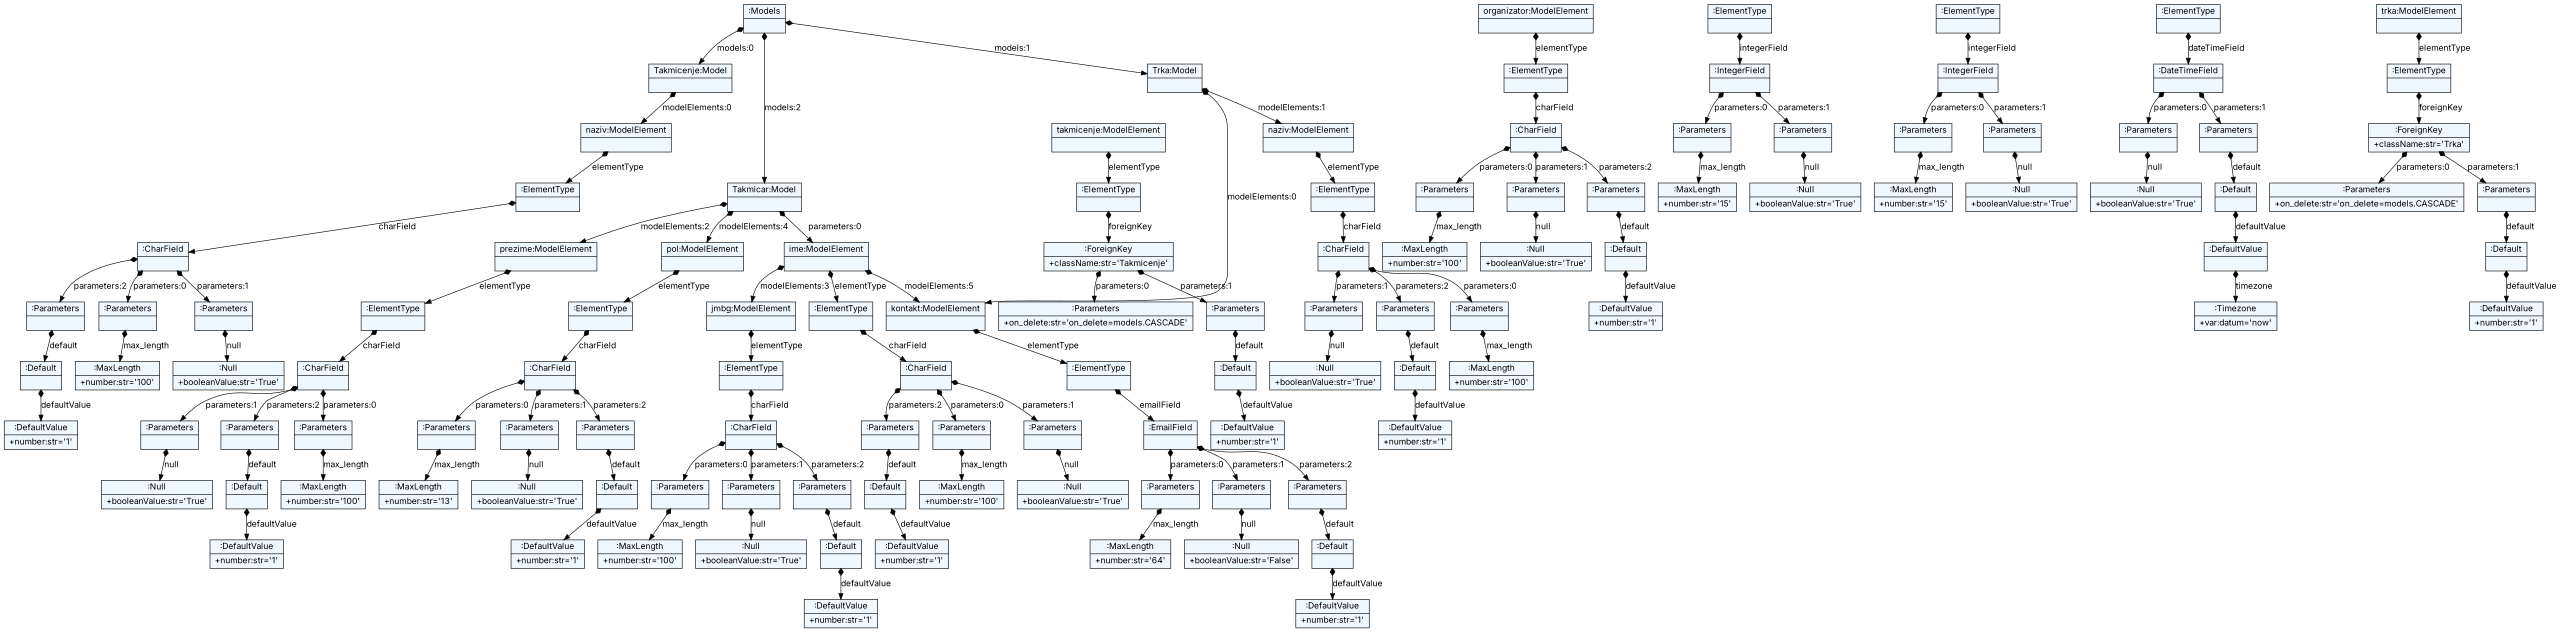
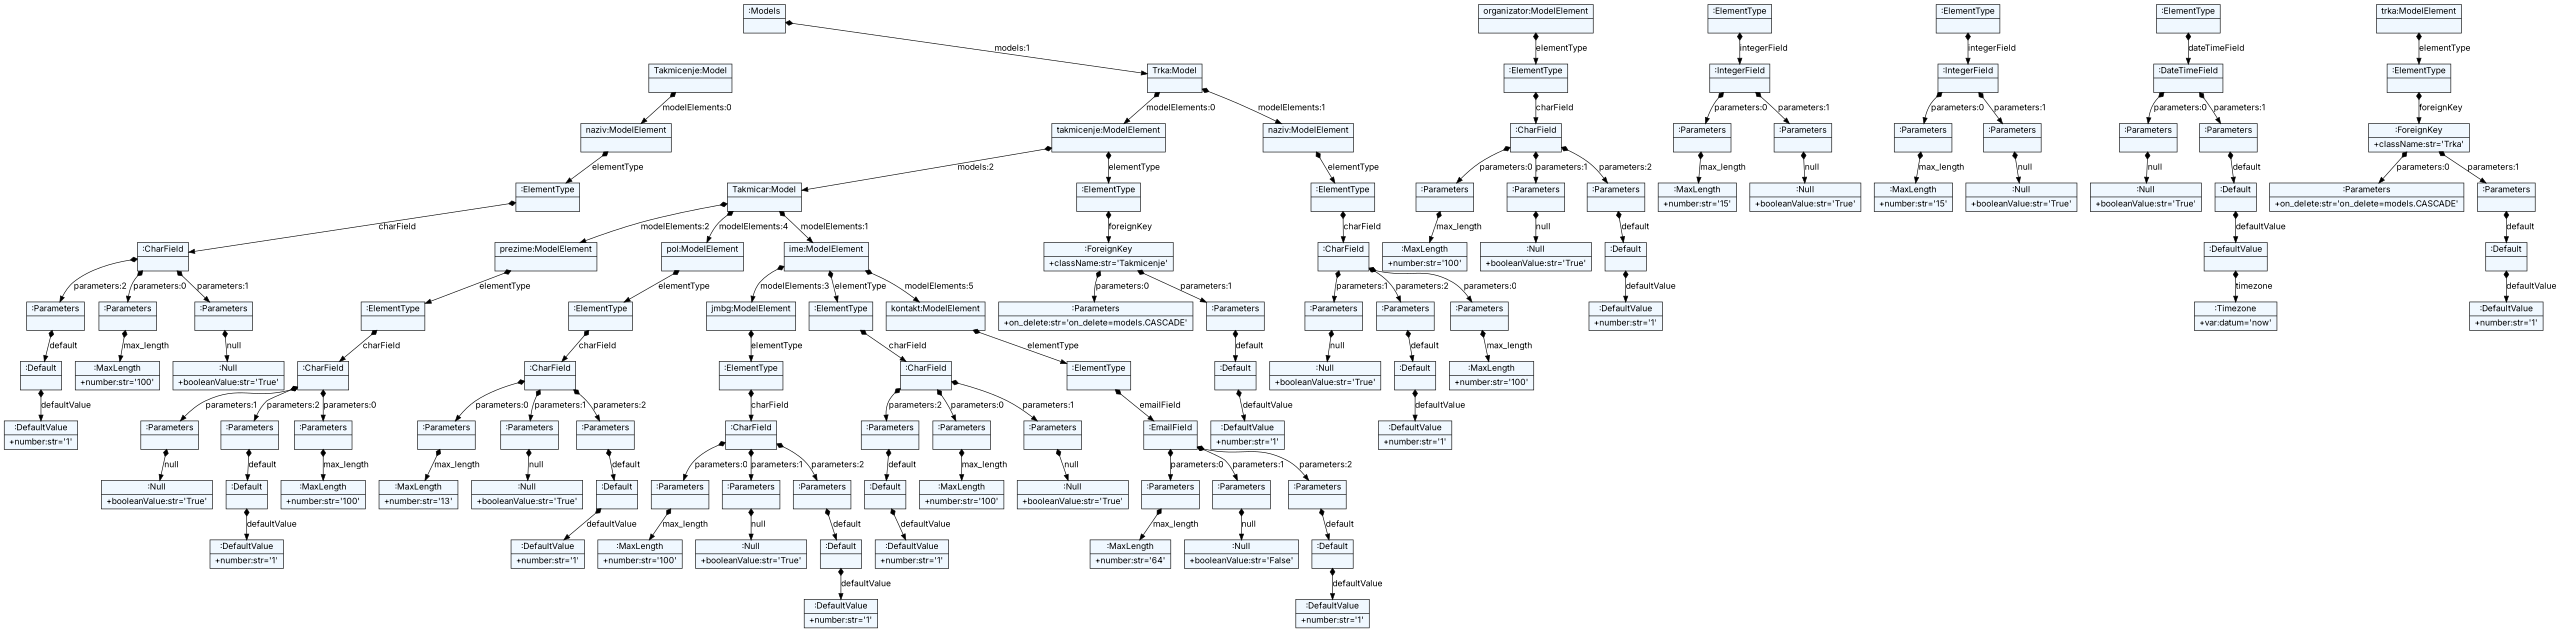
  digraph {
    fontname=Inter
    fontsize=8
    nodesep=0.3
    node [fillcolor=aliceblue fontname=Inter shape=record style=filled]
    edge [arrowtail=diamond dir=both fontname=Inter]
    n1 [label="{:Models|}"]
    n2 [label="{Takmicenje:Model|}"]
    n3 [label="{Trka:Model|}"]
    n4 [label="{Takmicar:Model|}"]
    n5 [label="{naziv:ModelElement|}"]
    n6 [label="{takmicenje:ModelElement|}"]
    n7 [label="{naziv:ModelElement|}"]
    n8 [label="{ime:ModelElement|}"]
    n9 [label="{prezime:ModelElement|}"]
    n10 [label="{pol:ModelElement|}"]
    n11 [label="{:ElementType|}"]
    n12 [label="{:CharField|}"]
    n13 [label="{:Parameters|}"]
    n14 [label="{:Parameters|}"]
    n15 [label="{:Parameters|}"]
    n16 [label="{:MaxLength|+number:str='100'\l}"]
    n17 [label="{:Null|+booleanValue:str='True'\l}"]
    n18 [label="{:Default|}"]
    n19 [label="{:DefaultValue|+number:str='1'\l}"]
    n20 [label="{:ElementType|}"]
    n21 [label="{:ElementType|}"]
    n22 [label="{organizator:ModelElement|}"]
    n23 [label="{:ElementType|}"]
    n24 [label="{:ForeignKey|+className:str='Takmicenje'\l}"]
    n25 [label="{:Parameters|+on_delete:str='on_delete=models.CASCADE'\l}"]
    n26 [label="{:Parameters|}"]
    n27 [label="{:Default|}"]
    n28 [label="{:DefaultValue|+number:str='1'\l}"]
    n29 [label="{:CharField|}"]
    n30 [label="{:Parameters|}"]
    n31 [label="{:Parameters|}"]
    n32 [label="{:Parameters|}"]
    n33 [label="{:MaxLength|+number:str='100'\l}"]
    n34 [label="{:Null|+booleanValue:str='True'\l}"]
    n35 [label="{:Default|}"]
    n36 [label="{:DefaultValue|+number:str='1'\l}"]
    n37 [label="{:ElementType|}"]
    n38 [label="{:IntegerField|}"]
    n39 [label="{:Parameters|}"]
    n40 [label="{:Parameters|}"]
    n41 [label="{:MaxLength|+number:str='15'\l}"]
    n42 [label="{:Null|+booleanValue:str='True'\l}"]
    n43 [label="{:ElementType|}"]
    n44 [label="{:IntegerField|}"]
    n45 [label="{:Parameters|}"]
    n46 [label="{:Parameters|}"]
    n47 [label="{:MaxLength|+number:str='15'\l}"]
    n48 [label="{:Null|+booleanValue:str='True'\l}"]
    n49 [label="{:ElementType|}"]
    n50 [label="{:DateTimeField|}"]
    n51 [label="{:Parameters|}"]
    n52 [label="{:Parameters|}"]
    n53 [label="{:Null|+booleanValue:str='True'\l}"]
    n54 [label="{:Default|}"]
    n55 [label="{:DefaultValue|}"]
    n56 [label="{:Timezone|+var:datum='now'\l}"]
    n57 [label="{:CharField|}"]
    n58 [label="{:Parameters|}"]
    n59 [label="{:Parameters|}"]
    n60 [label="{:Parameters|}"]
    n61 [label="{:MaxLength|+number:str='100'\l}"]
    n62 [label="{:Null|+booleanValue:str='True'\l}"]
    n63 [label="{:Default|}"]
    n64 [label="{:DefaultValue|+number:str='1'\l}"]
    n65 [label="{trka:ModelElement|}"]
    n66 [label="{:ElementType|}"]
    n67 [label="{jmbg:ModelElement|}"]
    n68 [label="{kontakt:ModelElement|}"]
    n69 [label="{:ElementType|}"]
    n70 [label="{:ElementType|}"]
    n71 [label="{:ElementType|}"]
    n72 [label="{:ElementType|}"]
    n73 [label="{:ElementType|}"]
    n74 [label="{:ForeignKey|+className:str='Trka'\l}"]
    n75 [label="{:Parameters|+on_delete:str='on_delete=models.CASCADE'\l}"]
    n76 [label="{:Parameters|}"]
    n77 [label="{:Default|}"]
    n78 [label="{:DefaultValue|+number:str='1'\l}"]
    n79 [label="{:CharField|}"]
    n80 [label="{:Parameters|}"]
    n81 [label="{:Parameters|}"]
    n82 [label="{:Parameters|}"]
    n83 [label="{:MaxLength|+number:str='100'\l}"]
    n84 [label="{:Null|+booleanValue:str='True'\l}"]
    n85 [label="{:Default|}"]
    n86 [label="{:DefaultValue|+number:str='1'\l}"]
    n87 [label="{:CharField|}"]
    n88 [label="{:Parameters|}"]
    n89 [label="{:Parameters|}"]
    n90 [label="{:Parameters|}"]
    n91 [label="{:MaxLength|+number:str='100'\l}"]
    n92 [label="{:Null|+booleanValue:str='True'\l}"]
    n93 [label="{:Default|}"]
    n94 [label="{:DefaultValue|+number:str='1'\l}"]
    n95 [label="{:CharField|}"]
    n96 [label="{:Parameters|}"]
    n97 [label="{:Parameters|}"]
    n98 [label="{:Parameters|}"]
    n99 [label="{:MaxLength|+number:str='100'\l}"]
    n100 [label="{:Null|+booleanValue:str='True'\l}"]
    n101 [label="{:Default|}"]
    n102 [label="{:DefaultValue|+number:str='1'\l}"]
    n103 [label="{:CharField|}"]
    n104 [label="{:Parameters|}"]
    n105 [label="{:Parameters|}"]
    n106 [label="{:Parameters|}"]
    n107 [label="{:MaxLength|+number:str='13'\l}"]
    n108 [label="{:Null|+booleanValue:str='True'\l}"]
    n109 [label="{:Default|}"]
    n110 [label="{:DefaultValue|+number:str='1'\l}"]
    n111 [label="{:EmailField|}"]
    n112 [label="{:Parameters|}"]
    n113 [label="{:Parameters|}"]
    n114 [label="{:Parameters|}"]
    n115 [label="{:MaxLength|+number:str='64'\l}"]
    n116 [label="{:Null|+booleanValue:str='False'\l}"]
    n117 [label="{:Default|}"]
    n118 [label="{:DefaultValue|+number:str='1'\l}"]
-   n1 -> n2 [label="models:0"]
    n1 -> n3 [label="models:1"]
-   n1 -> n4 [label="models:2"]
+   n6 -> n4 [label="models:2"]
    n2 -> n5 [label="modelElements:0"]
-   n3 -> n68 [label="modelElements:0"]
+   n3 -> n6 [label="modelElements:0"]
    n3 -> n7 [label="modelElements:1"]
-   n4 -> n8 [label="parameters:0"]
+   n4 -> n8 [label="modelElements:1"]
    n4 -> n9 [label="modelElements:2"]
    n4 -> n10 [label="modelElements:4"]
    n5 -> n11 [label=elementType]
    n6 -> n20 [label=elementType]
    n7 -> n21 [label=elementType]
    n8 -> n67 [label="modelElements:3"]
    n8 -> n68 [label="modelElements:5"]
    n8 -> n69 [label=elementType]
    n9 -> n70 [label=elementType]
    n10 -> n72 [label=elementType]
    n11 -> n12 [label=charField]
    n12 -> n13 [label="parameters:0"]
    n12 -> n14 [label="parameters:1"]
    n12 -> n15 [label="parameters:2"]
    n13 -> n16 [label=max_length]
    n14 -> n17 [label=null]
    n15 -> n18 [label=default]
    n18 -> n19 [label=defaultValue]
    n20 -> n24 [label=foreignKey]
    n21 -> n29 [label=charField]
    n22 -> n23 [label=elementType]
    n23 -> n57 [label=charField]
    n24 -> n25 [label="parameters:0"]
    n24 -> n26 [label="parameters:1"]
    n26 -> n27 [label=default]
    n27 -> n28 [label=defaultValue]
    n29 -> n30 [label="parameters:0"]
    n29 -> n31 [label="parameters:1"]
    n29 -> n32 [label="parameters:2"]
    n30 -> n33 [label=max_length]
    n31 -> n34 [label=null]
    n32 -> n35 [label=default]
    n35 -> n36 [label=defaultValue]
    n37 -> n38 [label=integerField]
    n38 -> n39 [label="parameters:0"]
    n38 -> n40 [label="parameters:1"]
    n39 -> n41 [label=max_length]
    n40 -> n42 [label=null]
    n43 -> n44 [label=integerField]
    n44 -> n45 [label="parameters:0"]
    n44 -> n46 [label="parameters:1"]
    n45 -> n47 [label=max_length]
    n46 -> n48 [label=null]
    n49 -> n50 [label=dateTimeField]
    n50 -> n51 [label="parameters:0"]
    n50 -> n52 [label="parameters:1"]
    n51 -> n53 [label=null]
    n52 -> n54 [label=default]
    n54 -> n55 [label=defaultValue]
    n55 -> n56 [label=timezone]
    n57 -> n58 [label="parameters:0"]
    n57 -> n59 [label="parameters:1"]
    n57 -> n60 [label="parameters:2"]
    n58 -> n61 [label=max_length]
    n59 -> n62 [label=null]
    n60 -> n63 [label=default]
    n63 -> n64 [label=defaultValue]
    n65 -> n66 [label=elementType]
    n66 -> n74 [label=foreignKey]
    n67 -> n71 [label=elementType]
    n68 -> n73 [label=elementType]
    n69 -> n79 [label=charField]
    n70 -> n87 [label=charField]
    n71 -> n95 [label=charField]
    n72 -> n103 [label=charField]
    n73 -> n111 [label=emailField]
    n74 -> n75 [label="parameters:0"]
    n74 -> n76 [label="parameters:1"]
    n76 -> n77 [label=default]
    n77 -> n78 [label=defaultValue]
    n79 -> n80 [label="parameters:0"]
    n79 -> n81 [label="parameters:1"]
    n79 -> n82 [label="parameters:2"]
    n80 -> n83 [label=max_length]
    n81 -> n84 [label=null]
    n82 -> n85 [label=default]
    n85 -> n86 [label=defaultValue]
    n87 -> n88 [label="parameters:0"]
    n87 -> n89 [label="parameters:1"]
    n87 -> n90 [label="parameters:2"]
    n88 -> n91 [label=max_length]
    n89 -> n92 [label=null]
    n90 -> n93 [label=default]
    n93 -> n94 [label=defaultValue]
    n95 -> n96 [label="parameters:0"]
    n95 -> n97 [label="parameters:1"]
    n95 -> n98 [label="parameters:2"]
    n96 -> n99 [label=max_length]
    n97 -> n100 [label=null]
    n98 -> n101 [label=default]
    n101 -> n102 [label=defaultValue]
    n103 -> n104 [label="parameters:0"]
    n103 -> n105 [label="parameters:1"]
    n103 -> n106 [label="parameters:2"]
    n104 -> n107 [label=max_length]
    n105 -> n108 [label=null]
    n106 -> n109 [label=default]
    n109 -> n110 [label=defaultValue]
    n111 -> n112 [label="parameters:0"]
    n111 -> n113 [label="parameters:1"]
    n111 -> n114 [label="parameters:2"]
    n112 -> n115 [label=max_length]
    n113 -> n116 [label=null]
    n114 -> n117 [label=default]
    n117 -> n118 [label=defaultValue]
  }
